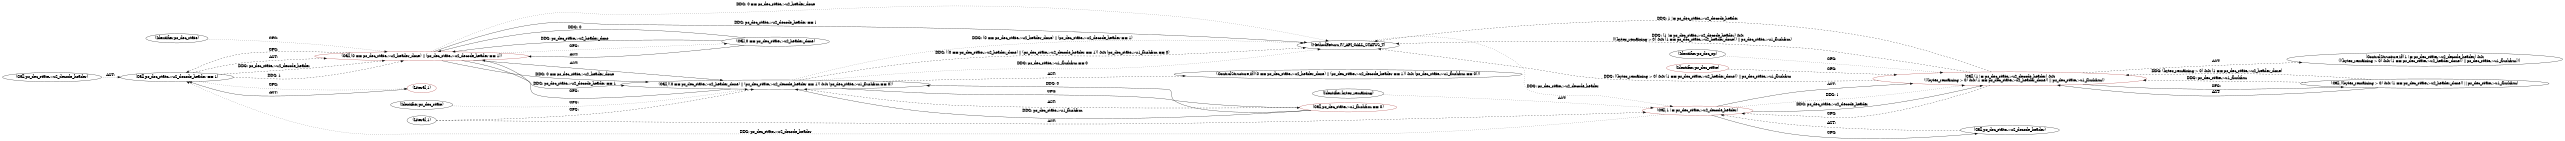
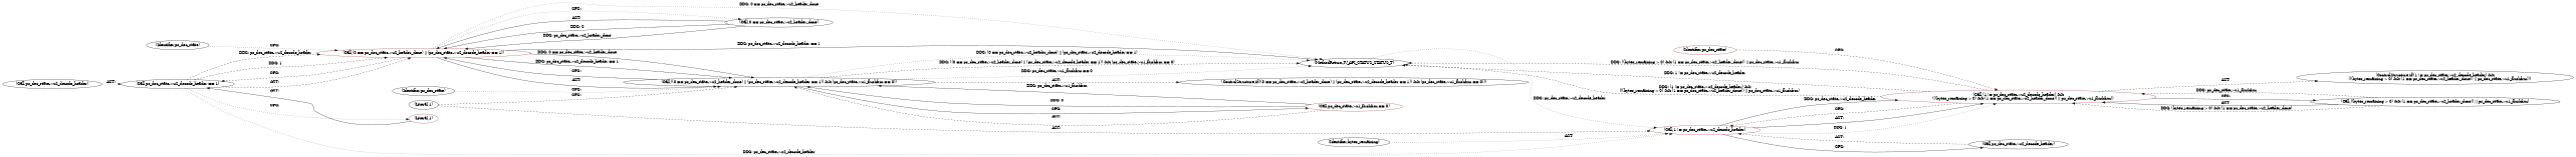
  digraph {
    rankdir=LR
    node [color=black]
    edge [style=dashed]
    n1 [label="(Call,ps_dec_state->u2_decode_header == 1)"]
    n2 [color=brown label="(Call,(0 == ps_dec_state->u2_header_done) || (ps_dec_state->u2_decode_header == 1))"]
    n3 [color=brown label="(Call,1 != ps_dec_state->u2_decode_header)"]
    n4 [color=brown label="(Literal,1)"]
    n5 [label="(Call,((0 == ps_dec_state->u2_header_done) || (ps_dec_state->u2_decode_header == 1)) && (ps_dec_state->u1_flushfrm == 0))"]
    n6 [label="(Call,0 == ps_dec_state->u2_header_done)"]
-   n7 [label="(MethodReturn,IV_API_CALL_STATUS_T)"]
+   n7 [label="(MethodReturn,IV_API_STATUS_STATUS_T)"]
    n8 [color=brown label="(Call,(1 != ps_dec_state->u2_decode_header) &&\n        (((bytes_remaining > 0) && (1 == ps_dec_state->u2_header_done)) || ps_dec_state->u1_flushfrm))"]
    n9 [label="(Call,ps_dec_state->u2_decode_header)"]
    n10 [color=brown label="(Call,ps_dec_state->u1_flushfrm == 0)"]
    n11 [label="(ControlStructure,if(((0 == ps_dec_state->u2_header_done) || (ps_dec_state->u2_decode_header == 1)) && (ps_dec_state->u1_flushfrm == 0)))"]
    n12 [label="(ControlStructure,if((1 != ps_dec_state->u2_decode_header) &&\n        (((bytes_remaining > 0) && (1 == ps_dec_state->u2_header_done)) || ps_dec_state->u1_flushfrm)))"]
    n13 [label="(Call,((bytes_remaining > 0) && (1 == ps_dec_state->u2_header_done)) || ps_dec_state->u1_flushfrm)"]
    n14 [label="(Literal,1)"]
    n15 [label="(Identifier,bytes_remaining)"]
-   n16 [label="(Identifier,ps_dec_op)"]
    n17 [color=brown label="(Identifier,ps_dec_state)"]
    n18 [label="(Identifier,ps_dec_state)"]
    n19 [label="(Call,ps_dec_state->u2_decode_header)"]
    n20 [label="(Identifier,ps_dec_state)"]
    n1 -> n2 [label="AST: "]
    n1 -> n2 [label="DDG: ps_dec_state->u2_decode_header"]
    n1 -> n2 [label="DDG: 1"]
-   n3 -> n1 [label="DDG: ps_dec_state->u2_decode_header" style=dotted]
+   n1 -> n3 [label="DDG: ps_dec_state->u2_decode_header" style=dotted]
    n1 -> n4 [label="CFG: " style=dotted]
    n2 -> n1 [label="CFG: "]
    n2 -> n5 [label="AST: " style=solid]
    n2 -> n5 [label="DDG: 0 == ps_dec_state->u2_header_done" style=solid]
    n2 -> n5 [label="DDG: ps_dec_state->u2_decode_header == 1" style=solid]
    n2 -> n6 [label="CFG: " style=dotted]
    n2 -> n7 [label="DDG: 0 == ps_dec_state->u2_header_done" style=dotted]
    n2 -> n7 [label="DDG: ps_dec_state->u2_decode_header == 1" style=solid]
    n3 -> n8 [label="AST: " style=solid]
    n3 -> n8 [label="DDG: 1" style=dotted]
    n3 -> n8 [label="DDG: ps_dec_state->u2_decode_header" style=solid]
    n3 -> n9 [label="CFG: " style=solid]
    n4 -> n1 [label="AST: " style=solid]
    n5 -> n2 [label="CFG: " style=solid]
    n5 -> n7 [label="DDG: ((0 == ps_dec_state->u2_header_done) || (ps_dec_state->u2_decode_header == 1)) && (ps_dec_state->u1_flushfrm == 0)"]
    n5 -> n7 [label="DDG: ps_dec_state->u1_flushfrm == 0" style=dotted]
    n5 -> n7 [label="DDG: (0 == ps_dec_state->u2_header_done) || (ps_dec_state->u2_decode_header == 1)" style=dotted]
    n5 -> n10 [label="CFG: " style=solid]
    n5 -> n11 [label="AST: "]
    n6 -> n2 [label="AST: " style=solid]
    n6 -> n2 [label="DDG: 0" style=solid]
    n6 -> n2 [label="DDG: ps_dec_state->u2_header_done" style=solid]
    n7 -> n3 [label="DDG: ps_dec_state->u2_decode_header" style=dotted]
    n8 -> n3 [label="CFG: "]
    n8 -> n7 [label="DDG: ((bytes_remaining > 0) && (1 == ps_dec_state->u2_header_done)) || ps_dec_state->u1_flushfrm"]
    n8 -> n7 [label="DDG: 1 != ps_dec_state->u2_decode_header"]
    n8 -> n7 [label="DDG: (1 != ps_dec_state->u2_decode_header) &&\n        (((bytes_remaining > 0) && (1 == ps_dec_state->u2_header_done)) || ps_dec_state->u1_flushfrm)"]
    n8 -> n12 [label="AST: "]
    n8 -> n13 [label="CFG: " style=solid]
    n9 -> n3 [label="AST: "]
    n10 -> n5 [label="AST: "]
    n10 -> n5 [label="DDG: ps_dec_state->u1_flushfrm" style=solid]
    n10 -> n5 [label="DDG: 0" style=solid]
    n13 -> n8 [label="AST: " style=solid]
    n13 -> n8 [label="DDG: (bytes_remaining > 0) && (1 == ps_dec_state->u2_header_done)"]
    n13 -> n8 [label="DDG: ps_dec_state->u1_flushfrm"]
    n14 -> n3 [label="AST: "]
    n14 -> n5 [label="CFG: "]
    n15 -> n3 [label="AST: " style=dotted]
-   n16 -> n8 [label="CFG: " style=dotted]
    n17 -> n8 [label="CFG: "]
    n18 -> n2 [label="CFG: " style=dotted]
    n19 -> n1 [label="AST: " style=dotted]
    n20 -> n5 [label="CFG: " style=dotted]
  }
